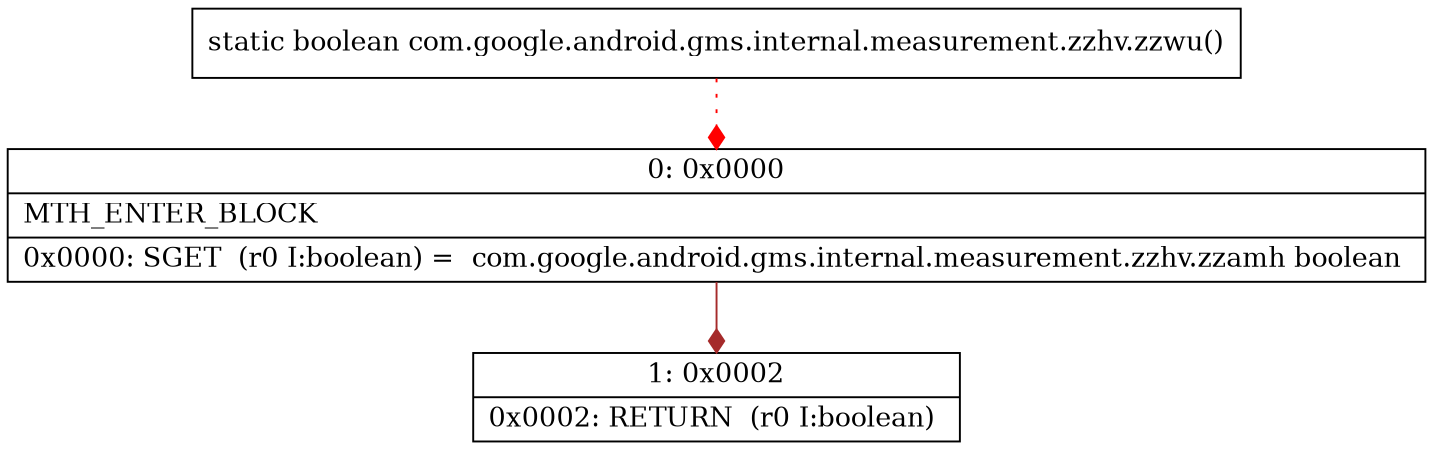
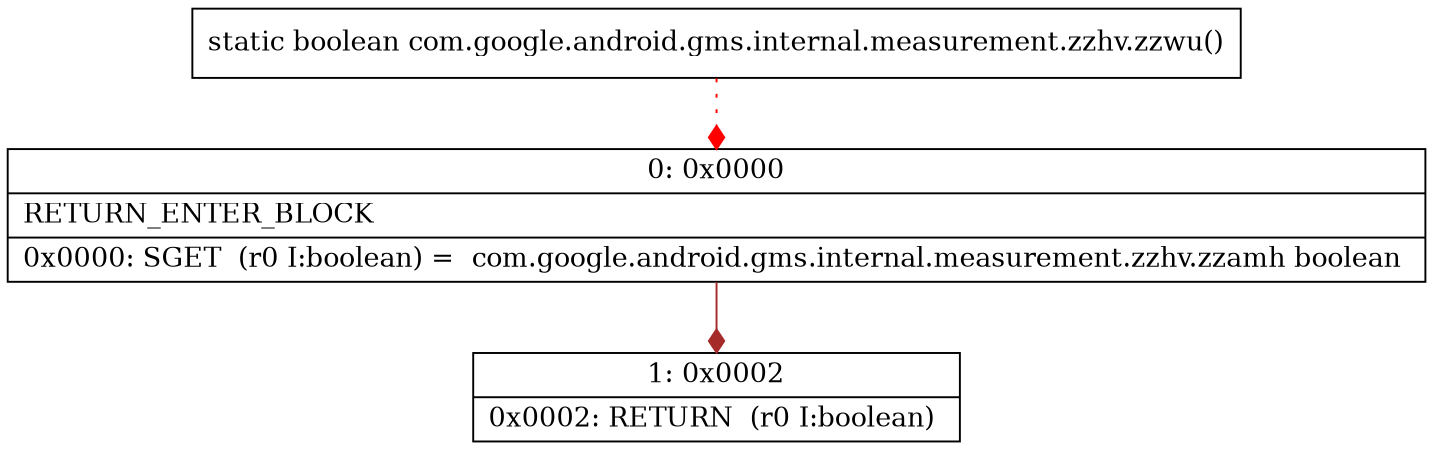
  digraph {
    node [shape=record]
    edge [arrowhead=diamond]
-   n1 [label="{0\:\ 0x0000|MTH_ENTER_BLOCK\l|0x0000: SGET  (r0 I:boolean) =  com.google.android.gms.internal.measurement.zzhv.zzamh boolean \l}"]
+   n1 [label="{0\:\ 0x0000|RETURN_ENTER_BLOCK\l|0x0000: SGET  (r0 I:boolean) =  com.google.android.gms.internal.measurement.zzhv.zzamh boolean \l}"]
    n2 [label="{1\:\ 0x0002|0x0002: RETURN  (r0 I:boolean) \l}"]
    n3 [label="{static boolean com.google.android.gms.internal.measurement.zzhv.zzwu() }"]
    n1 -> n2 [color=brown style=solid]
    n3 -> n1 [color=red style=dotted]
  }
